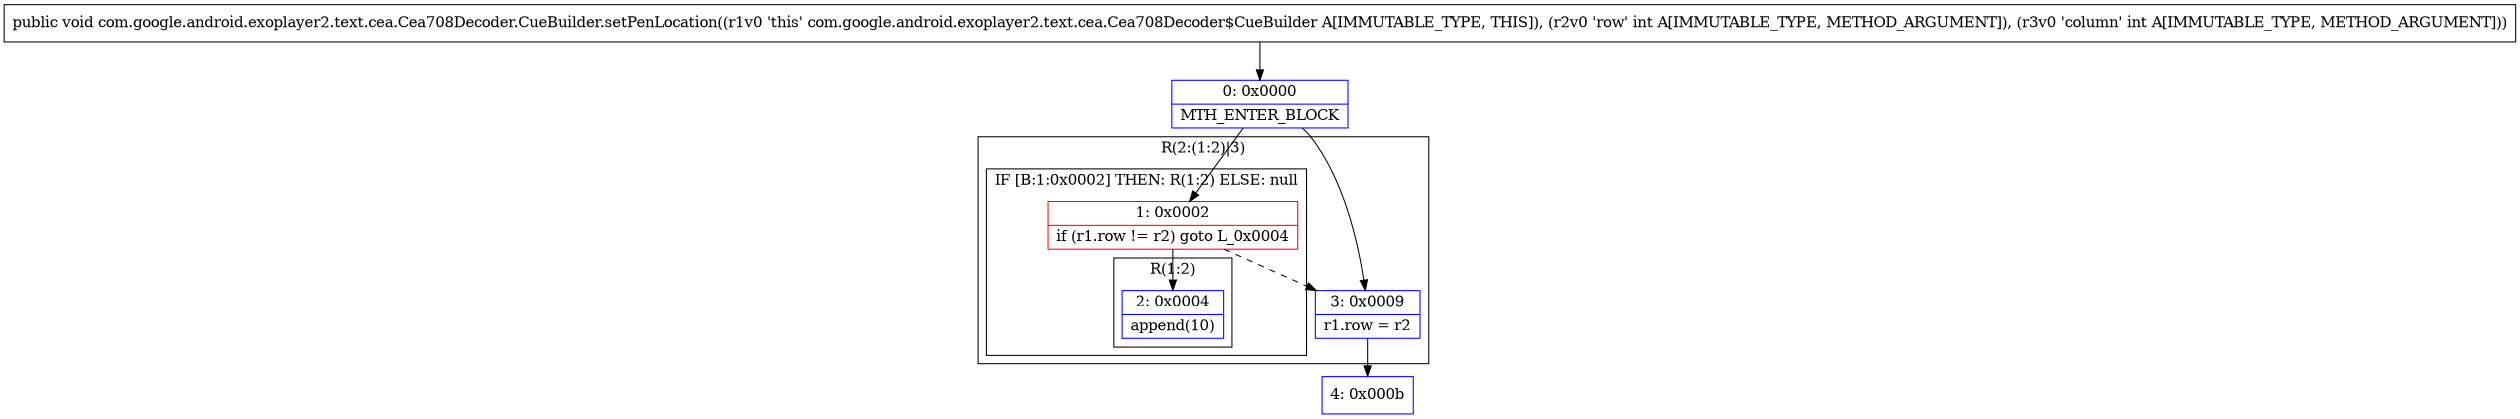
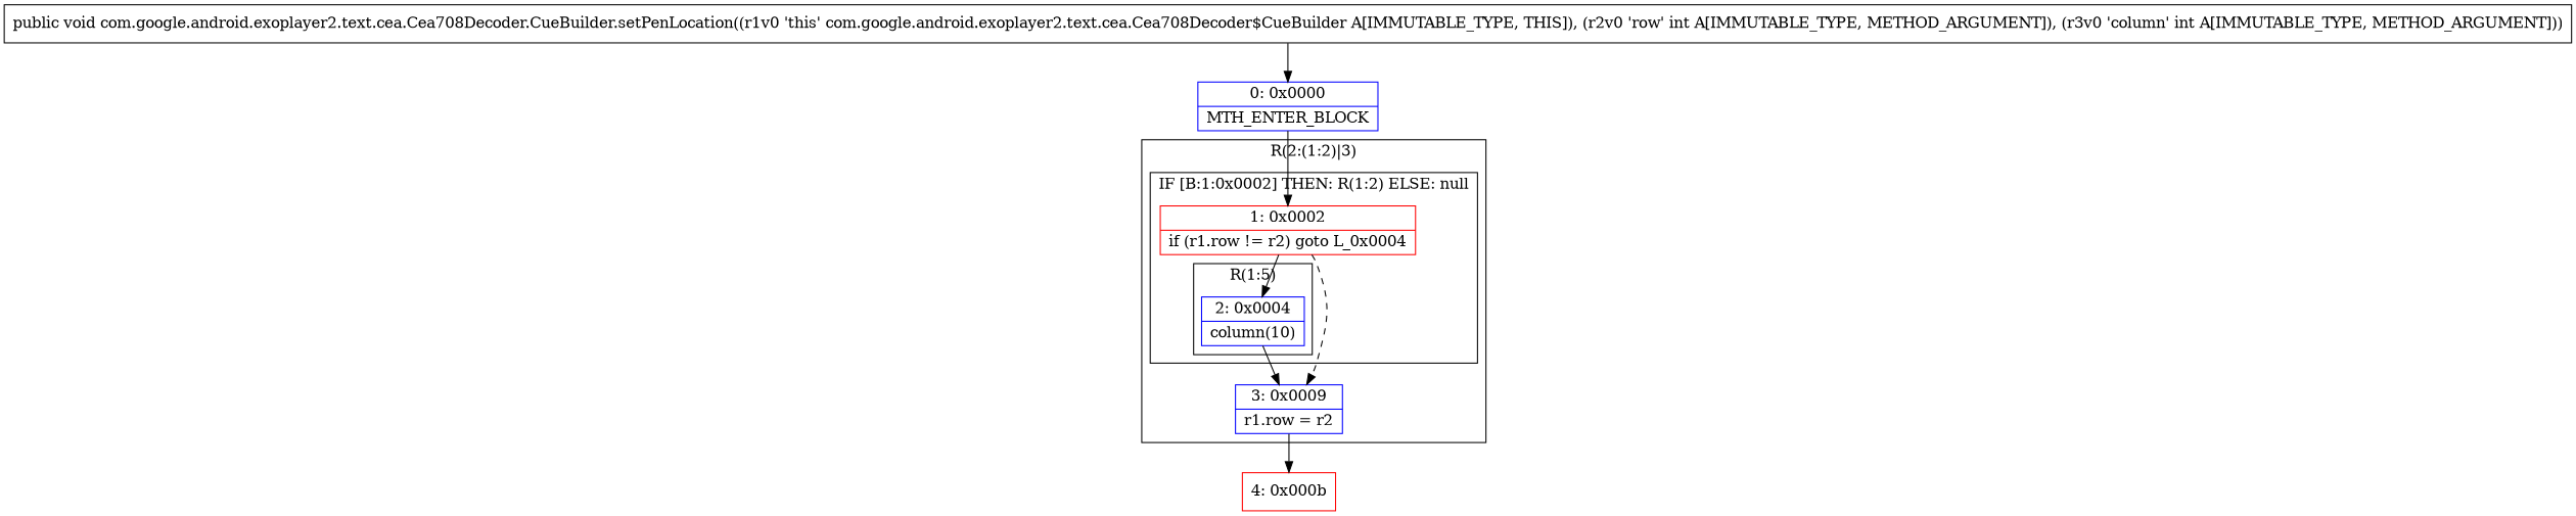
  digraph {
    node [color=blue shape=record]
-   n1 [label="{2\:\ 0x0004|append(10)\l}"]
+   n1 [label="{2\:\ 0x0004|column(10)\l}"]
    n2 [color=red label="{1\:\ 0x0002|if (r1.row != r2) goto L_0x0004\l}"]
    n3 [label="{3\:\ 0x0009|r1.row = r2\l}"]
-   n4 [label="{4\:\ 0x000b}"]
+   n4 [color=red label="{4\:\ 0x000b}"]
    n5 [label="{0\:\ 0x0000|MTH_ENTER_BLOCK\l}"]
    n6 [label="{public void com.google.android.exoplayer2.text.cea.Cea708Decoder.CueBuilder.setPenLocation((r1v0 'this' com.google.android.exoplayer2.text.cea.Cea708Decoder$CueBuilder A[IMMUTABLE_TYPE, THIS]), (r2v0 'row' int A[IMMUTABLE_TYPE, METHOD_ARGUMENT]), (r3v0 'column' int A[IMMUTABLE_TYPE, METHOD_ARGUMENT])) }" color=""]
    subgraph cluster_1 {
      label="R(2:(1:2)|3)"
      n3
      subgraph cluster_2 {
        label="IF [B:1:0x0002] THEN: R(1:2) ELSE: null"
        n2
        subgraph cluster_3 {
-         label="R(1:2)"
+         label="R(1:5)"
          n1
        }
      }
    }
-   n5 -> n3
+   n1 -> n3
    n2 -> n1
    n2 -> n3 [style=dashed]
    n3 -> n4
    n5 -> n2
    n6 -> n5
  }
